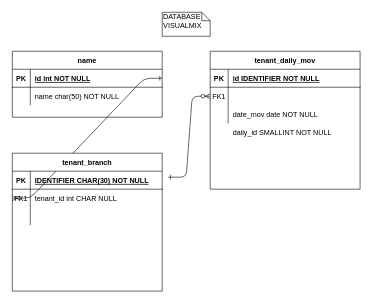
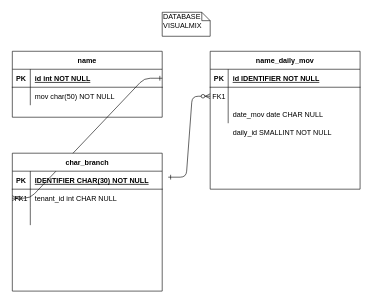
  <mxCell id="0" />
  <mxCell id="1" parent="0" />
  <mxCell id="2" value="" style="edgeStyle=entityRelationEdgeStyle;endArrow=ERzeroToMany;startArrow=ERone;endFill=1;startFill=0;" parent="1" target="7" edge="1"><mxGeometry width="100" height="100" relative="1" as="geometry"><mxPoint x="280" y="295" as="sourcePoint" /><mxPoint x="340" y="585" as="targetPoint" /></mxGeometry></mxCell>
- <mxCell id="3" value="tenant_daily_mov" style="shape=table;startSize=30;container=1;collapsible=1;childLayout=tableLayout;fixedRows=1;rowLines=0;fontStyle=1;align=center;resizeLast=1;" parent="1" vertex="1"><mxGeometry x="350" y="85" width="250" height="230" as="geometry" /></mxCell>
+ <mxCell id="3" value="name_daily_mov" style="shape=table;startSize=30;container=1;collapsible=1;childLayout=tableLayout;fixedRows=1;rowLines=0;fontStyle=1;align=center;resizeLast=1;" parent="1" vertex="1"><mxGeometry x="350" y="85" width="250" height="230" as="geometry" /></mxCell>
  <mxCell id="4" value="" style="shape=partialRectangle;collapsible=0;dropTarget=0;pointerEvents=0;fillColor=none;points=[[0,0.5],[1,0.5]];portConstraint=eastwest;top=0;left=0;right=0;bottom=1;" parent="3" vertex="1"><mxGeometry y="30" width="250" height="30" as="geometry" /></mxCell>
  <mxCell id="5" value="PK" style="shape=partialRectangle;overflow=hidden;connectable=0;fillColor=none;top=0;left=0;bottom=0;right=0;fontStyle=1;" parent="4" vertex="1"><mxGeometry width="30" height="30" as="geometry" /></mxCell>
  <mxCell id="6" value="id IDENTIFIER NOT NULL " style="shape=partialRectangle;overflow=hidden;connectable=0;fillColor=none;top=0;left=0;bottom=0;right=0;align=left;spacingLeft=6;fontStyle=5;" parent="4" vertex="1"><mxGeometry x="30" width="220" height="30" as="geometry" /></mxCell>
  <mxCell id="7" value="" style="shape=partialRectangle;collapsible=0;dropTarget=0;pointerEvents=0;fillColor=none;points=[[0,0.5],[1,0.5]];portConstraint=eastwest;top=0;left=0;right=0;bottom=0;" parent="3" vertex="1"><mxGeometry y="60" width="250" height="30" as="geometry" /></mxCell>
  <mxCell id="8" value="FK1" style="shape=partialRectangle;overflow=hidden;connectable=0;fillColor=none;top=0;left=0;bottom=0;right=0;" parent="7" vertex="1"><mxGeometry width="30" height="30" as="geometry" /></mxCell>
  <mxCell id="9" value="" style="shape=partialRectangle;collapsible=0;dropTarget=0;pointerEvents=0;fillColor=none;points=[[0,0.5],[1,0.5]];portConstraint=eastwest;top=0;left=0;right=0;bottom=0;" parent="3" vertex="1"><mxGeometry y="90" width="250" height="30" as="geometry" /></mxCell>
  <mxCell id="10" value="" style="shape=partialRectangle;overflow=hidden;connectable=0;fillColor=none;top=0;left=0;bottom=0;right=0;" parent="9" vertex="1"><mxGeometry width="30" height="30" as="geometry" /></mxCell>
- <mxCell id="11" value="date_mov date NOT NULL" style="shape=partialRectangle;overflow=hidden;connectable=0;fillColor=none;top=0;left=0;bottom=0;right=0;align=left;spacingLeft=6;" parent="9" vertex="1"><mxGeometry x="30" width="220" height="30" as="geometry" /></mxCell>
+ <mxCell id="11" value="date_mov date CHAR NULL" style="shape=partialRectangle;overflow=hidden;connectable=0;fillColor=none;top=0;left=0;bottom=0;right=0;align=left;spacingLeft=6;" parent="9" vertex="1"><mxGeometry x="30" width="220" height="30" as="geometry" /></mxCell>
  <mxCell id="12" value="name" style="shape=table;startSize=30;container=1;collapsible=1;childLayout=tableLayout;fixedRows=1;rowLines=0;fontStyle=1;align=center;resizeLast=1;" parent="1" vertex="1"><mxGeometry x="20" y="85" width="250" height="110" as="geometry" /></mxCell>
  <mxCell id="13" value="" style="shape=partialRectangle;collapsible=0;dropTarget=0;pointerEvents=0;fillColor=none;points=[[0,0.5],[1,0.5]];portConstraint=eastwest;top=0;left=0;right=0;bottom=1;" parent="12" vertex="1"><mxGeometry y="30" width="250" height="30" as="geometry" /></mxCell>
  <mxCell id="14" value="PK" style="shape=partialRectangle;overflow=hidden;connectable=0;fillColor=none;top=0;left=0;bottom=0;right=0;fontStyle=1;" parent="13" vertex="1"><mxGeometry width="30" height="30" as="geometry" /></mxCell>
  <mxCell id="15" value="id int NOT NULL " style="shape=partialRectangle;overflow=hidden;connectable=0;fillColor=none;top=0;left=0;bottom=0;right=0;align=left;spacingLeft=6;fontStyle=5;" parent="13" vertex="1"><mxGeometry x="30" width="220" height="30" as="geometry" /></mxCell>
  <mxCell id="16" value="" style="shape=partialRectangle;collapsible=0;dropTarget=0;pointerEvents=0;fillColor=none;points=[[0,0.5],[1,0.5]];portConstraint=eastwest;top=0;left=0;right=0;bottom=0;" parent="12" vertex="1"><mxGeometry y="60" width="250" height="30" as="geometry" /></mxCell>
  <mxCell id="17" value="" style="shape=partialRectangle;overflow=hidden;connectable=0;fillColor=none;top=0;left=0;bottom=0;right=0;" parent="16" vertex="1"><mxGeometry width="30" height="30" as="geometry" /></mxCell>
- <mxCell id="18" value="name char(50) NOT NULL" style="shape=partialRectangle;overflow=hidden;connectable=0;fillColor=none;top=0;left=0;bottom=0;right=0;align=left;spacingLeft=6;" parent="16" vertex="1"><mxGeometry x="30" width="220" height="30" as="geometry" /></mxCell>
+ <mxCell id="18" value="mov char(50) NOT NULL" style="shape=partialRectangle;overflow=hidden;connectable=0;fillColor=none;top=0;left=0;bottom=0;right=0;align=left;spacingLeft=6;" parent="16" vertex="1"><mxGeometry x="30" width="220" height="30" as="geometry" /></mxCell>
  <mxCell id="19" value="daily_id SMALLINT NOT NULL" style="shape=partialRectangle;overflow=hidden;connectable=0;fillColor=none;top=0;left=0;bottom=0;right=0;align=left;spacingLeft=6;" vertex="1" parent="1"><mxGeometry x="380" y="205" width="220" height="30" as="geometry" /></mxCell>
  <mxCell id="20" value="" style="edgeStyle=entityRelationEdgeStyle;endArrow=ERzeroToMany;startArrow=ERone;endFill=1;startFill=0;exitX=1;exitY=0.5;exitDx=0;exitDy=0;entryX=0;entryY=0.5;entryDx=0;entryDy=0;" edge="1" parent="1" source="13" target="25"><mxGeometry width="100" height="100" relative="1" as="geometry"><mxPoint x="-60" y="245" as="sourcePoint" /><mxPoint x="20" y="275" as="targetPoint" /></mxGeometry></mxCell>
- <mxCell id="21" value="tenant_branch" style="shape=table;startSize=30;container=1;collapsible=1;childLayout=tableLayout;fixedRows=1;rowLines=0;fontStyle=1;align=center;resizeLast=1;" vertex="1" parent="1"><mxGeometry x="20" y="255" width="250" height="230" as="geometry" /></mxCell>
+ <mxCell id="21" value="char_branch" style="shape=table;startSize=30;container=1;collapsible=1;childLayout=tableLayout;fixedRows=1;rowLines=0;fontStyle=1;align=center;resizeLast=1;" vertex="1" parent="1"><mxGeometry x="20" y="255" width="250" height="230" as="geometry" /></mxCell>
  <mxCell id="22" value="" style="shape=partialRectangle;collapsible=0;dropTarget=0;pointerEvents=0;fillColor=none;points=[[0,0.5],[1,0.5]];portConstraint=eastwest;top=0;left=0;right=0;bottom=1;" vertex="1" parent="21"><mxGeometry y="30" width="250" height="30" as="geometry" /></mxCell>
  <mxCell id="23" value="PK" style="shape=partialRectangle;overflow=hidden;connectable=0;fillColor=none;top=0;left=0;bottom=0;right=0;fontStyle=1;" vertex="1" parent="22"><mxGeometry width="30" height="30" as="geometry" /></mxCell>
  <mxCell id="24" value="IDENTIFIER CHAR(30) NOT NULL " style="shape=partialRectangle;overflow=hidden;connectable=0;fillColor=none;top=0;left=0;bottom=0;right=0;align=left;spacingLeft=6;fontStyle=5;" vertex="1" parent="22"><mxGeometry x="30" width="220" height="30" as="geometry" /></mxCell>
  <mxCell id="25" value="" style="shape=partialRectangle;collapsible=0;dropTarget=0;pointerEvents=0;fillColor=none;points=[[0,0.5],[1,0.5]];portConstraint=eastwest;top=0;left=0;right=0;bottom=0;" vertex="1" parent="21"><mxGeometry y="60" width="250" height="30" as="geometry" /></mxCell>
  <mxCell id="26" value="FK1" style="shape=partialRectangle;overflow=hidden;connectable=0;fillColor=none;top=0;left=0;bottom=0;right=0;" vertex="1" parent="25"><mxGeometry width="30" height="30" as="geometry" /></mxCell>
  <mxCell id="27" value="tenant_id int CHAR NULL" style="shape=partialRectangle;overflow=hidden;connectable=0;fillColor=none;top=0;left=0;bottom=0;right=0;align=left;spacingLeft=6;" vertex="1" parent="25"><mxGeometry x="30" width="220" height="30" as="geometry" /></mxCell>
  <mxCell id="28" value="" style="shape=partialRectangle;collapsible=0;dropTarget=0;pointerEvents=0;fillColor=none;points=[[0,0.5],[1,0.5]];portConstraint=eastwest;top=0;left=0;right=0;bottom=0;" vertex="1" parent="21"><mxGeometry y="90" width="250" height="30" as="geometry" /></mxCell>
  <mxCell id="29" value="" style="shape=partialRectangle;overflow=hidden;connectable=0;fillColor=none;top=0;left=0;bottom=0;right=0;" vertex="1" parent="28"><mxGeometry width="30" height="30" as="geometry" /></mxCell>
  <mxCell id="30" value="" style="shape=partialRectangle;overflow=hidden;connectable=0;fillColor=none;top=0;left=0;bottom=0;right=0;align=left;spacingLeft=6;" vertex="1" parent="28"><mxGeometry x="30" width="220" height="30" as="geometry" /></mxCell>
  <mxCell id="31" value="DATABASE VISUALMIX" style="shape=note;whiteSpace=wrap;html=1;size=14;verticalAlign=top;align=left;spacingTop=-6;" vertex="1" parent="1"><mxGeometry x="270" y="20" width="80" height="40" as="geometry" /></mxCell>
